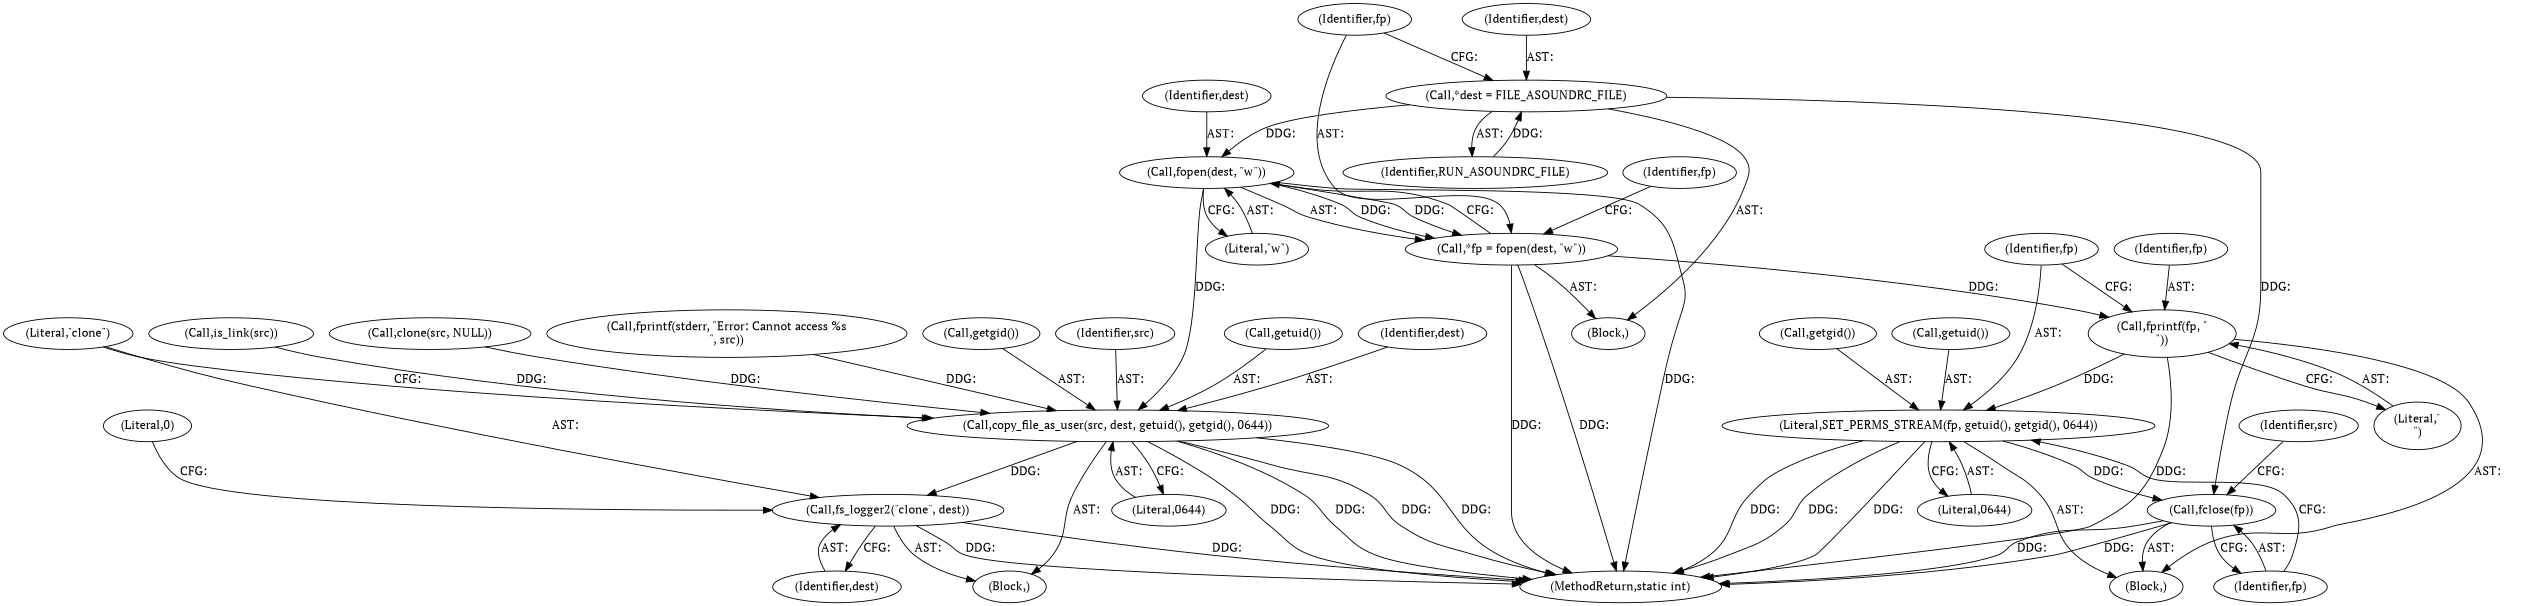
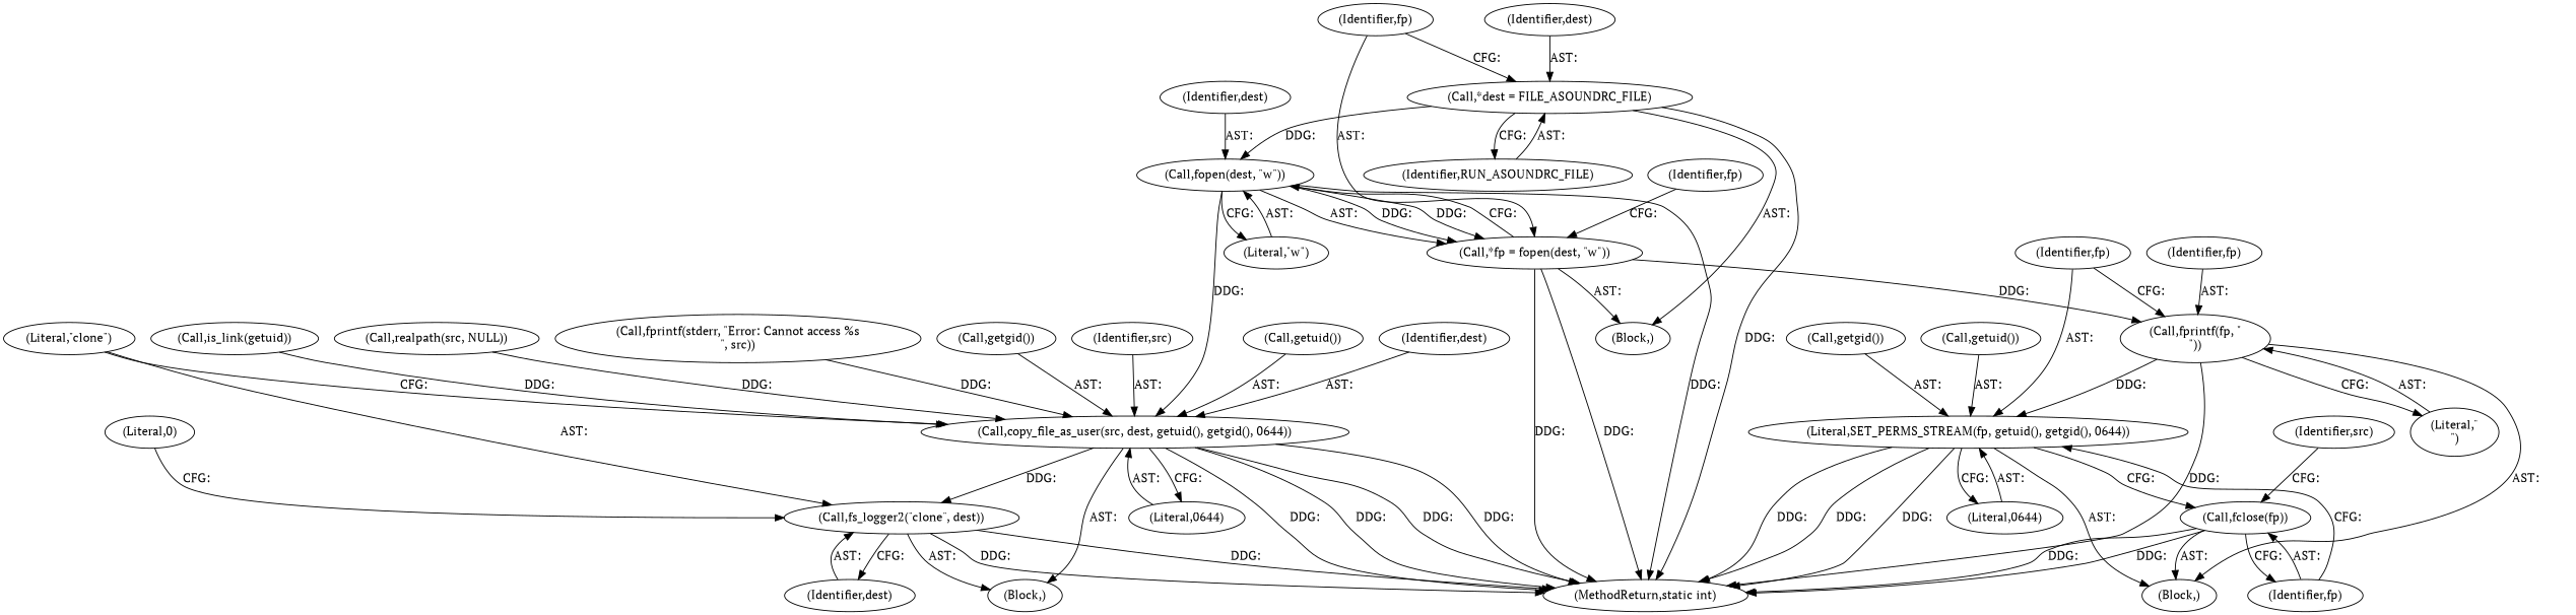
  digraph {
    fontname="PT Serif"
    node [fontname="PT Serif"]
    edge [fontname="PT Serif"]
    n1 [label="(Call,fopen(dest, \"w\"))"]
    n2 [label="(Call,*fp = fopen(dest, \"w\"))"]
    n3 [label="(Call,copy_file_as_user(src, dest, getuid(), getgid(), 0644))"]
    n4 [label="(MethodReturn,static int)"]
    n5 [label="(Literal,\"w\")"]
    n6 [label="(Block,)"]
    n7 [label="(Call,fprintf(fp, \"\n\"))"]
    n8 [label="(Call,fs_logger2(\"clone\", dest))"]
    n9 [label="(Block,)"]
    n10 [label="(Literal,0644)"]
    n11 [label="(Call,*dest = FILE_ASOUNDRC_FILE)"]
    n12 [label="(Identifier,RUN_ASOUNDRC_FILE)"]
    n13 [label="(Literal,SET_PERMS_STREAM(fp, getuid(), getgid(), 0644))"]
    n14 [label="(Block,)"]
    n15 [label="(Literal,\"\n\")"]
    n16 [label="(Call,fclose(fp))"]
    n17 [label="(Literal,0644)"]
    n18 [label="(Identifier,fp)"]
    n19 [label="(Identifier,dest)"]
    n20 [label="(Identifier,fp)"]
    n21 [label="(Call,getgid())"]
    n22 [label="(Identifier,dest)"]
-   n23 [label="(Call,is_link(src))"]
-   n24 [label="(Call,clone(src, NULL))"]
+   n23 [label="(Call,is_link(getuid))"]
+   n24 [label="(Call,realpath(src, NULL))"]
    n25 [label="(Identifier,fp)"]
    n26 [label="(Identifier,src)"]
    n27 [label="(Call,fprintf(stderr, \"Error: Cannot access %s\n\", src))"]
    n28 [label="(Identifier,fp)"]
    n29 [label="(Call,getgid())"]
    n30 [label="(Literal,0)"]
    n31 [label="(Call,getuid())"]
    n32 [label="(Identifier,src)"]
    n33 [label="(Literal,\"clone\")"]
    n34 [label="(Identifier,dest)"]
    n35 [label="(Call,getuid())"]
    n36 [label="(Identifier,fp)"]
    n37 [label="(Identifier,dest)"]
    n1 -> n2 [label="AST: "]
    n1 -> n2 [label="DDG: "]
    n1 -> n2 [label="DDG: "]
    n1 -> n3 [label="DDG: "]
    n1 -> n4 [label="DDG: "]
    n1 -> n5 [label="CFG: "]
    n2 -> n1 [label="CFG: "]
    n2 -> n4 [label="DDG: "]
    n2 -> n4 [label="DDG: "]
    n2 -> n6 [label="AST: "]
    n2 -> n7 [label="DDG: "]
    n3 -> n4 [label="DDG: "]
    n3 -> n4 [label="DDG: "]
    n3 -> n4 [label="DDG: "]
    n3 -> n4 [label="DDG: "]
    n3 -> n8 [label="DDG: "]
    n3 -> n9 [label="AST: "]
    n3 -> n10 [label="CFG: "]
    n5 -> n1 [label="AST: "]
    n7 -> n4 [label="DDG: "]
    n7 -> n13 [label="DDG: "]
    n7 -> n14 [label="AST: "]
    n7 -> n15 [label="CFG: "]
    n8 -> n4 [label="DDG: "]
    n8 -> n4 [label="DDG: "]
    n8 -> n9 [label="AST: "]
    n8 -> n19 [label="CFG: "]
    n10 -> n3 [label="AST: "]
    n11 -> n1 [label="DDG: "]
-   n11 -> n16 [label="DDG: "]
+   n11 -> n4 [label="DDG: "]
    n11 -> n6 [label="AST: "]
-   n11 -> n12 [label="AST: "]
-   n12 -> n11 [label="DDG: "]
+   n11 -> n12 [label="CFG: "]
+   n12 -> n11 [label="AST: "]
    n13 -> n4 [label="DDG: "]
    n13 -> n4 [label="DDG: "]
    n13 -> n4 [label="DDG: "]
    n13 -> n14 [label="AST: "]
-   n13 -> n16 [label="DDG: "]
+   n13 -> n16 [label="CFG: "]
    n13 -> n17 [label="CFG: "]
    n15 -> n7 [label="AST: "]
    n16 -> n4 [label="DDG: "]
    n16 -> n4 [label="DDG: "]
    n16 -> n14 [label="AST: "]
    n16 -> n18 [label="CFG: "]
    n17 -> n13 [label="AST: "]
    n18 -> n13 [label="CFG: "]
    n18 -> n16 [label="AST: "]
    n19 -> n8 [label="AST: "]
    n20 -> n2 [label="AST: "]
    n20 -> n11 [label="CFG: "]
    n21 -> n13 [label="AST: "]
    n22 -> n3 [label="AST: "]
    n23 -> n3 [label="DDG: "]
    n24 -> n3 [label="DDG: "]
    n25 -> n7 [label="CFG: "]
    n25 -> n13 [label="AST: "]
    n26 -> n16 [label="CFG: "]
    n27 -> n3 [label="DDG: "]
    n28 -> n7 [label="AST: "]
    n29 -> n3 [label="AST: "]
    n30 -> n8 [label="CFG: "]
    n31 -> n13 [label="AST: "]
    n32 -> n3 [label="AST: "]
    n33 -> n3 [label="CFG: "]
    n33 -> n8 [label="AST: "]
    n34 -> n1 [label="AST: "]
    n35 -> n3 [label="AST: "]
    n36 -> n2 [label="CFG: "]
    n37 -> n11 [label="AST: "]
  }
